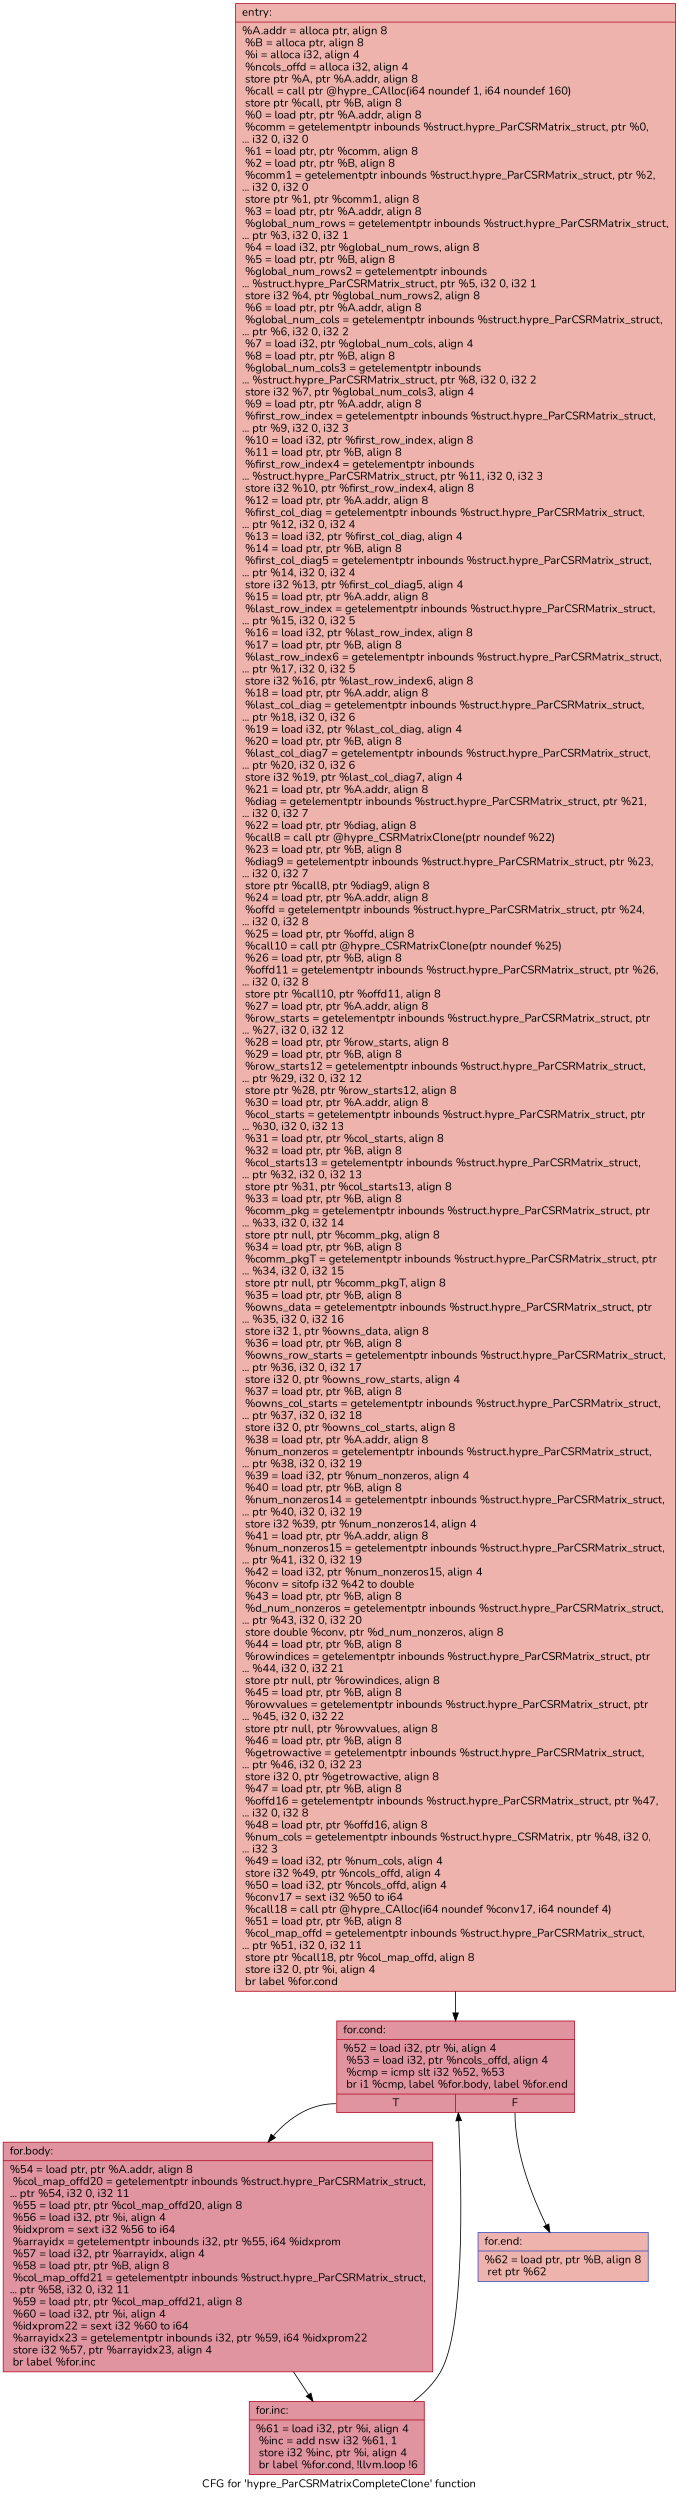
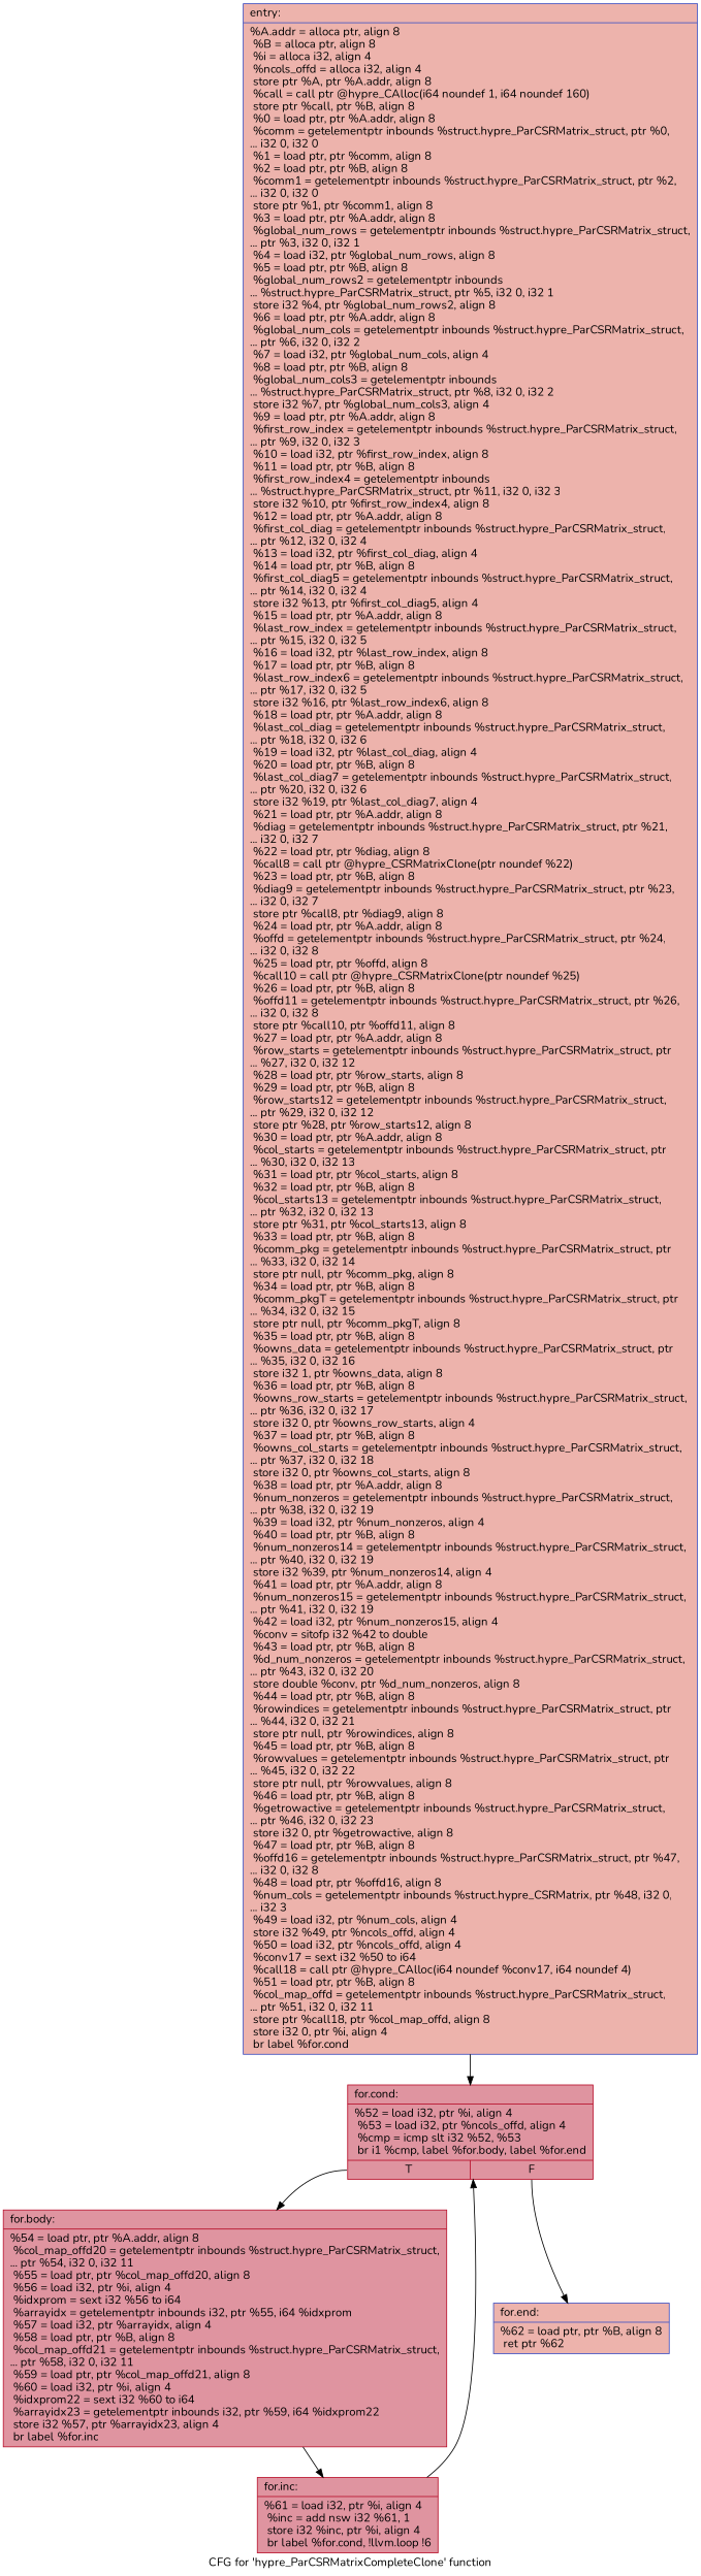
  digraph {
    label="CFG for 'hypre_ParCSRMatrixCompleteClone' function"
    fontname=Nunito
    node [color="#b70d28ff" fillcolor="#b70d2870" fontname=Nunito shape=record style=filled]
    edge [fontname=Nunito]
-   n1 [fillcolor="#d6524470" label="{entry:\l|  %A.addr = alloca ptr, align 8\l  %B = alloca ptr, align 8\l  %i = alloca i32, align 4\l  %ncols_offd = alloca i32, align 4\l  store ptr %A, ptr %A.addr, align 8\l  %call = call ptr @hypre_CAlloc(i64 noundef 1, i64 noundef 160)\l  store ptr %call, ptr %B, align 8\l  %0 = load ptr, ptr %A.addr, align 8\l  %comm = getelementptr inbounds %struct.hypre_ParCSRMatrix_struct, ptr %0,\l... i32 0, i32 0\l  %1 = load ptr, ptr %comm, align 8\l  %2 = load ptr, ptr %B, align 8\l  %comm1 = getelementptr inbounds %struct.hypre_ParCSRMatrix_struct, ptr %2,\l... i32 0, i32 0\l  store ptr %1, ptr %comm1, align 8\l  %3 = load ptr, ptr %A.addr, align 8\l  %global_num_rows = getelementptr inbounds %struct.hypre_ParCSRMatrix_struct,\l... ptr %3, i32 0, i32 1\l  %4 = load i32, ptr %global_num_rows, align 8\l  %5 = load ptr, ptr %B, align 8\l  %global_num_rows2 = getelementptr inbounds\l... %struct.hypre_ParCSRMatrix_struct, ptr %5, i32 0, i32 1\l  store i32 %4, ptr %global_num_rows2, align 8\l  %6 = load ptr, ptr %A.addr, align 8\l  %global_num_cols = getelementptr inbounds %struct.hypre_ParCSRMatrix_struct,\l... ptr %6, i32 0, i32 2\l  %7 = load i32, ptr %global_num_cols, align 4\l  %8 = load ptr, ptr %B, align 8\l  %global_num_cols3 = getelementptr inbounds\l... %struct.hypre_ParCSRMatrix_struct, ptr %8, i32 0, i32 2\l  store i32 %7, ptr %global_num_cols3, align 4\l  %9 = load ptr, ptr %A.addr, align 8\l  %first_row_index = getelementptr inbounds %struct.hypre_ParCSRMatrix_struct,\l... ptr %9, i32 0, i32 3\l  %10 = load i32, ptr %first_row_index, align 8\l  %11 = load ptr, ptr %B, align 8\l  %first_row_index4 = getelementptr inbounds\l... %struct.hypre_ParCSRMatrix_struct, ptr %11, i32 0, i32 3\l  store i32 %10, ptr %first_row_index4, align 8\l  %12 = load ptr, ptr %A.addr, align 8\l  %first_col_diag = getelementptr inbounds %struct.hypre_ParCSRMatrix_struct,\l... ptr %12, i32 0, i32 4\l  %13 = load i32, ptr %first_col_diag, align 4\l  %14 = load ptr, ptr %B, align 8\l  %first_col_diag5 = getelementptr inbounds %struct.hypre_ParCSRMatrix_struct,\l... ptr %14, i32 0, i32 4\l  store i32 %13, ptr %first_col_diag5, align 4\l  %15 = load ptr, ptr %A.addr, align 8\l  %last_row_index = getelementptr inbounds %struct.hypre_ParCSRMatrix_struct,\l... ptr %15, i32 0, i32 5\l  %16 = load i32, ptr %last_row_index, align 8\l  %17 = load ptr, ptr %B, align 8\l  %last_row_index6 = getelementptr inbounds %struct.hypre_ParCSRMatrix_struct,\l... ptr %17, i32 0, i32 5\l  store i32 %16, ptr %last_row_index6, align 8\l  %18 = load ptr, ptr %A.addr, align 8\l  %last_col_diag = getelementptr inbounds %struct.hypre_ParCSRMatrix_struct,\l... ptr %18, i32 0, i32 6\l  %19 = load i32, ptr %last_col_diag, align 4\l  %20 = load ptr, ptr %B, align 8\l  %last_col_diag7 = getelementptr inbounds %struct.hypre_ParCSRMatrix_struct,\l... ptr %20, i32 0, i32 6\l  store i32 %19, ptr %last_col_diag7, align 4\l  %21 = load ptr, ptr %A.addr, align 8\l  %diag = getelementptr inbounds %struct.hypre_ParCSRMatrix_struct, ptr %21,\l... i32 0, i32 7\l  %22 = load ptr, ptr %diag, align 8\l  %call8 = call ptr @hypre_CSRMatrixClone(ptr noundef %22)\l  %23 = load ptr, ptr %B, align 8\l  %diag9 = getelementptr inbounds %struct.hypre_ParCSRMatrix_struct, ptr %23,\l... i32 0, i32 7\l  store ptr %call8, ptr %diag9, align 8\l  %24 = load ptr, ptr %A.addr, align 8\l  %offd = getelementptr inbounds %struct.hypre_ParCSRMatrix_struct, ptr %24,\l... i32 0, i32 8\l  %25 = load ptr, ptr %offd, align 8\l  %call10 = call ptr @hypre_CSRMatrixClone(ptr noundef %25)\l  %26 = load ptr, ptr %B, align 8\l  %offd11 = getelementptr inbounds %struct.hypre_ParCSRMatrix_struct, ptr %26,\l... i32 0, i32 8\l  store ptr %call10, ptr %offd11, align 8\l  %27 = load ptr, ptr %A.addr, align 8\l  %row_starts = getelementptr inbounds %struct.hypre_ParCSRMatrix_struct, ptr\l... %27, i32 0, i32 12\l  %28 = load ptr, ptr %row_starts, align 8\l  %29 = load ptr, ptr %B, align 8\l  %row_starts12 = getelementptr inbounds %struct.hypre_ParCSRMatrix_struct,\l... ptr %29, i32 0, i32 12\l  store ptr %28, ptr %row_starts12, align 8\l  %30 = load ptr, ptr %A.addr, align 8\l  %col_starts = getelementptr inbounds %struct.hypre_ParCSRMatrix_struct, ptr\l... %30, i32 0, i32 13\l  %31 = load ptr, ptr %col_starts, align 8\l  %32 = load ptr, ptr %B, align 8\l  %col_starts13 = getelementptr inbounds %struct.hypre_ParCSRMatrix_struct,\l... ptr %32, i32 0, i32 13\l  store ptr %31, ptr %col_starts13, align 8\l  %33 = load ptr, ptr %B, align 8\l  %comm_pkg = getelementptr inbounds %struct.hypre_ParCSRMatrix_struct, ptr\l... %33, i32 0, i32 14\l  store ptr null, ptr %comm_pkg, align 8\l  %34 = load ptr, ptr %B, align 8\l  %comm_pkgT = getelementptr inbounds %struct.hypre_ParCSRMatrix_struct, ptr\l... %34, i32 0, i32 15\l  store ptr null, ptr %comm_pkgT, align 8\l  %35 = load ptr, ptr %B, align 8\l  %owns_data = getelementptr inbounds %struct.hypre_ParCSRMatrix_struct, ptr\l... %35, i32 0, i32 16\l  store i32 1, ptr %owns_data, align 8\l  %36 = load ptr, ptr %B, align 8\l  %owns_row_starts = getelementptr inbounds %struct.hypre_ParCSRMatrix_struct,\l... ptr %36, i32 0, i32 17\l  store i32 0, ptr %owns_row_starts, align 4\l  %37 = load ptr, ptr %B, align 8\l  %owns_col_starts = getelementptr inbounds %struct.hypre_ParCSRMatrix_struct,\l... ptr %37, i32 0, i32 18\l  store i32 0, ptr %owns_col_starts, align 8\l  %38 = load ptr, ptr %A.addr, align 8\l  %num_nonzeros = getelementptr inbounds %struct.hypre_ParCSRMatrix_struct,\l... ptr %38, i32 0, i32 19\l  %39 = load i32, ptr %num_nonzeros, align 4\l  %40 = load ptr, ptr %B, align 8\l  %num_nonzeros14 = getelementptr inbounds %struct.hypre_ParCSRMatrix_struct,\l... ptr %40, i32 0, i32 19\l  store i32 %39, ptr %num_nonzeros14, align 4\l  %41 = load ptr, ptr %A.addr, align 8\l  %num_nonzeros15 = getelementptr inbounds %struct.hypre_ParCSRMatrix_struct,\l... ptr %41, i32 0, i32 19\l  %42 = load i32, ptr %num_nonzeros15, align 4\l  %conv = sitofp i32 %42 to double\l  %43 = load ptr, ptr %B, align 8\l  %d_num_nonzeros = getelementptr inbounds %struct.hypre_ParCSRMatrix_struct,\l... ptr %43, i32 0, i32 20\l  store double %conv, ptr %d_num_nonzeros, align 8\l  %44 = load ptr, ptr %B, align 8\l  %rowindices = getelementptr inbounds %struct.hypre_ParCSRMatrix_struct, ptr\l... %44, i32 0, i32 21\l  store ptr null, ptr %rowindices, align 8\l  %45 = load ptr, ptr %B, align 8\l  %rowvalues = getelementptr inbounds %struct.hypre_ParCSRMatrix_struct, ptr\l... %45, i32 0, i32 22\l  store ptr null, ptr %rowvalues, align 8\l  %46 = load ptr, ptr %B, align 8\l  %getrowactive = getelementptr inbounds %struct.hypre_ParCSRMatrix_struct,\l... ptr %46, i32 0, i32 23\l  store i32 0, ptr %getrowactive, align 8\l  %47 = load ptr, ptr %B, align 8\l  %offd16 = getelementptr inbounds %struct.hypre_ParCSRMatrix_struct, ptr %47,\l... i32 0, i32 8\l  %48 = load ptr, ptr %offd16, align 8\l  %num_cols = getelementptr inbounds %struct.hypre_CSRMatrix, ptr %48, i32 0,\l... i32 3\l  %49 = load i32, ptr %num_cols, align 4\l  store i32 %49, ptr %ncols_offd, align 4\l  %50 = load i32, ptr %ncols_offd, align 4\l  %conv17 = sext i32 %50 to i64\l  %call18 = call ptr @hypre_CAlloc(i64 noundef %conv17, i64 noundef 4)\l  %51 = load ptr, ptr %B, align 8\l  %col_map_offd = getelementptr inbounds %struct.hypre_ParCSRMatrix_struct,\l... ptr %51, i32 0, i32 11\l  store ptr %call18, ptr %col_map_offd, align 8\l  store i32 0, ptr %i, align 4\l  br label %for.cond\l}"]
+   n1 [color="#3d50c3ff" fillcolor="#d6524470" label="{entry:\l|  %A.addr = alloca ptr, align 8\l  %B = alloca ptr, align 8\l  %i = alloca i32, align 4\l  %ncols_offd = alloca i32, align 4\l  store ptr %A, ptr %A.addr, align 8\l  %call = call ptr @hypre_CAlloc(i64 noundef 1, i64 noundef 160)\l  store ptr %call, ptr %B, align 8\l  %0 = load ptr, ptr %A.addr, align 8\l  %comm = getelementptr inbounds %struct.hypre_ParCSRMatrix_struct, ptr %0,\l... i32 0, i32 0\l  %1 = load ptr, ptr %comm, align 8\l  %2 = load ptr, ptr %B, align 8\l  %comm1 = getelementptr inbounds %struct.hypre_ParCSRMatrix_struct, ptr %2,\l... i32 0, i32 0\l  store ptr %1, ptr %comm1, align 8\l  %3 = load ptr, ptr %A.addr, align 8\l  %global_num_rows = getelementptr inbounds %struct.hypre_ParCSRMatrix_struct,\l... ptr %3, i32 0, i32 1\l  %4 = load i32, ptr %global_num_rows, align 8\l  %5 = load ptr, ptr %B, align 8\l  %global_num_rows2 = getelementptr inbounds\l... %struct.hypre_ParCSRMatrix_struct, ptr %5, i32 0, i32 1\l  store i32 %4, ptr %global_num_rows2, align 8\l  %6 = load ptr, ptr %A.addr, align 8\l  %global_num_cols = getelementptr inbounds %struct.hypre_ParCSRMatrix_struct,\l... ptr %6, i32 0, i32 2\l  %7 = load i32, ptr %global_num_cols, align 4\l  %8 = load ptr, ptr %B, align 8\l  %global_num_cols3 = getelementptr inbounds\l... %struct.hypre_ParCSRMatrix_struct, ptr %8, i32 0, i32 2\l  store i32 %7, ptr %global_num_cols3, align 4\l  %9 = load ptr, ptr %A.addr, align 8\l  %first_row_index = getelementptr inbounds %struct.hypre_ParCSRMatrix_struct,\l... ptr %9, i32 0, i32 3\l  %10 = load i32, ptr %first_row_index, align 8\l  %11 = load ptr, ptr %B, align 8\l  %first_row_index4 = getelementptr inbounds\l... %struct.hypre_ParCSRMatrix_struct, ptr %11, i32 0, i32 3\l  store i32 %10, ptr %first_row_index4, align 8\l  %12 = load ptr, ptr %A.addr, align 8\l  %first_col_diag = getelementptr inbounds %struct.hypre_ParCSRMatrix_struct,\l... ptr %12, i32 0, i32 4\l  %13 = load i32, ptr %first_col_diag, align 4\l  %14 = load ptr, ptr %B, align 8\l  %first_col_diag5 = getelementptr inbounds %struct.hypre_ParCSRMatrix_struct,\l... ptr %14, i32 0, i32 4\l  store i32 %13, ptr %first_col_diag5, align 4\l  %15 = load ptr, ptr %A.addr, align 8\l  %last_row_index = getelementptr inbounds %struct.hypre_ParCSRMatrix_struct,\l... ptr %15, i32 0, i32 5\l  %16 = load i32, ptr %last_row_index, align 8\l  %17 = load ptr, ptr %B, align 8\l  %last_row_index6 = getelementptr inbounds %struct.hypre_ParCSRMatrix_struct,\l... ptr %17, i32 0, i32 5\l  store i32 %16, ptr %last_row_index6, align 8\l  %18 = load ptr, ptr %A.addr, align 8\l  %last_col_diag = getelementptr inbounds %struct.hypre_ParCSRMatrix_struct,\l... ptr %18, i32 0, i32 6\l  %19 = load i32, ptr %last_col_diag, align 4\l  %20 = load ptr, ptr %B, align 8\l  %last_col_diag7 = getelementptr inbounds %struct.hypre_ParCSRMatrix_struct,\l... ptr %20, i32 0, i32 6\l  store i32 %19, ptr %last_col_diag7, align 4\l  %21 = load ptr, ptr %A.addr, align 8\l  %diag = getelementptr inbounds %struct.hypre_ParCSRMatrix_struct, ptr %21,\l... i32 0, i32 7\l  %22 = load ptr, ptr %diag, align 8\l  %call8 = call ptr @hypre_CSRMatrixClone(ptr noundef %22)\l  %23 = load ptr, ptr %B, align 8\l  %diag9 = getelementptr inbounds %struct.hypre_ParCSRMatrix_struct, ptr %23,\l... i32 0, i32 7\l  store ptr %call8, ptr %diag9, align 8\l  %24 = load ptr, ptr %A.addr, align 8\l  %offd = getelementptr inbounds %struct.hypre_ParCSRMatrix_struct, ptr %24,\l... i32 0, i32 8\l  %25 = load ptr, ptr %offd, align 8\l  %call10 = call ptr @hypre_CSRMatrixClone(ptr noundef %25)\l  %26 = load ptr, ptr %B, align 8\l  %offd11 = getelementptr inbounds %struct.hypre_ParCSRMatrix_struct, ptr %26,\l... i32 0, i32 8\l  store ptr %call10, ptr %offd11, align 8\l  %27 = load ptr, ptr %A.addr, align 8\l  %row_starts = getelementptr inbounds %struct.hypre_ParCSRMatrix_struct, ptr\l... %27, i32 0, i32 12\l  %28 = load ptr, ptr %row_starts, align 8\l  %29 = load ptr, ptr %B, align 8\l  %row_starts12 = getelementptr inbounds %struct.hypre_ParCSRMatrix_struct,\l... ptr %29, i32 0, i32 12\l  store ptr %28, ptr %row_starts12, align 8\l  %30 = load ptr, ptr %A.addr, align 8\l  %col_starts = getelementptr inbounds %struct.hypre_ParCSRMatrix_struct, ptr\l... %30, i32 0, i32 13\l  %31 = load ptr, ptr %col_starts, align 8\l  %32 = load ptr, ptr %B, align 8\l  %col_starts13 = getelementptr inbounds %struct.hypre_ParCSRMatrix_struct,\l... ptr %32, i32 0, i32 13\l  store ptr %31, ptr %col_starts13, align 8\l  %33 = load ptr, ptr %B, align 8\l  %comm_pkg = getelementptr inbounds %struct.hypre_ParCSRMatrix_struct, ptr\l... %33, i32 0, i32 14\l  store ptr null, ptr %comm_pkg, align 8\l  %34 = load ptr, ptr %B, align 8\l  %comm_pkgT = getelementptr inbounds %struct.hypre_ParCSRMatrix_struct, ptr\l... %34, i32 0, i32 15\l  store ptr null, ptr %comm_pkgT, align 8\l  %35 = load ptr, ptr %B, align 8\l  %owns_data = getelementptr inbounds %struct.hypre_ParCSRMatrix_struct, ptr\l... %35, i32 0, i32 16\l  store i32 1, ptr %owns_data, align 8\l  %36 = load ptr, ptr %B, align 8\l  %owns_row_starts = getelementptr inbounds %struct.hypre_ParCSRMatrix_struct,\l... ptr %36, i32 0, i32 17\l  store i32 0, ptr %owns_row_starts, align 4\l  %37 = load ptr, ptr %B, align 8\l  %owns_col_starts = getelementptr inbounds %struct.hypre_ParCSRMatrix_struct,\l... ptr %37, i32 0, i32 18\l  store i32 0, ptr %owns_col_starts, align 8\l  %38 = load ptr, ptr %A.addr, align 8\l  %num_nonzeros = getelementptr inbounds %struct.hypre_ParCSRMatrix_struct,\l... ptr %38, i32 0, i32 19\l  %39 = load i32, ptr %num_nonzeros, align 4\l  %40 = load ptr, ptr %B, align 8\l  %num_nonzeros14 = getelementptr inbounds %struct.hypre_ParCSRMatrix_struct,\l... ptr %40, i32 0, i32 19\l  store i32 %39, ptr %num_nonzeros14, align 4\l  %41 = load ptr, ptr %A.addr, align 8\l  %num_nonzeros15 = getelementptr inbounds %struct.hypre_ParCSRMatrix_struct,\l... ptr %41, i32 0, i32 19\l  %42 = load i32, ptr %num_nonzeros15, align 4\l  %conv = sitofp i32 %42 to double\l  %43 = load ptr, ptr %B, align 8\l  %d_num_nonzeros = getelementptr inbounds %struct.hypre_ParCSRMatrix_struct,\l... ptr %43, i32 0, i32 20\l  store double %conv, ptr %d_num_nonzeros, align 8\l  %44 = load ptr, ptr %B, align 8\l  %rowindices = getelementptr inbounds %struct.hypre_ParCSRMatrix_struct, ptr\l... %44, i32 0, i32 21\l  store ptr null, ptr %rowindices, align 8\l  %45 = load ptr, ptr %B, align 8\l  %rowvalues = getelementptr inbounds %struct.hypre_ParCSRMatrix_struct, ptr\l... %45, i32 0, i32 22\l  store ptr null, ptr %rowvalues, align 8\l  %46 = load ptr, ptr %B, align 8\l  %getrowactive = getelementptr inbounds %struct.hypre_ParCSRMatrix_struct,\l... ptr %46, i32 0, i32 23\l  store i32 0, ptr %getrowactive, align 8\l  %47 = load ptr, ptr %B, align 8\l  %offd16 = getelementptr inbounds %struct.hypre_ParCSRMatrix_struct, ptr %47,\l... i32 0, i32 8\l  %48 = load ptr, ptr %offd16, align 8\l  %num_cols = getelementptr inbounds %struct.hypre_CSRMatrix, ptr %48, i32 0,\l... i32 3\l  %49 = load i32, ptr %num_cols, align 4\l  store i32 %49, ptr %ncols_offd, align 4\l  %50 = load i32, ptr %ncols_offd, align 4\l  %conv17 = sext i32 %50 to i64\l  %call18 = call ptr @hypre_CAlloc(i64 noundef %conv17, i64 noundef 4)\l  %51 = load ptr, ptr %B, align 8\l  %col_map_offd = getelementptr inbounds %struct.hypre_ParCSRMatrix_struct,\l... ptr %51, i32 0, i32 11\l  store ptr %call18, ptr %col_map_offd, align 8\l  store i32 0, ptr %i, align 4\l  br label %for.cond\l}"]
    n2 [label="{for.cond:\l|  %52 = load i32, ptr %i, align 4\l  %53 = load i32, ptr %ncols_offd, align 4\l  %cmp = icmp slt i32 %52, %53\l  br i1 %cmp, label %for.body, label %for.end\l|{<s0>T|<s1>F}}"]
    n3 [label="{for.body:\l|  %54 = load ptr, ptr %A.addr, align 8\l  %col_map_offd20 = getelementptr inbounds %struct.hypre_ParCSRMatrix_struct,\l... ptr %54, i32 0, i32 11\l  %55 = load ptr, ptr %col_map_offd20, align 8\l  %56 = load i32, ptr %i, align 4\l  %idxprom = sext i32 %56 to i64\l  %arrayidx = getelementptr inbounds i32, ptr %55, i64 %idxprom\l  %57 = load i32, ptr %arrayidx, align 4\l  %58 = load ptr, ptr %B, align 8\l  %col_map_offd21 = getelementptr inbounds %struct.hypre_ParCSRMatrix_struct,\l... ptr %58, i32 0, i32 11\l  %59 = load ptr, ptr %col_map_offd21, align 8\l  %60 = load i32, ptr %i, align 4\l  %idxprom22 = sext i32 %60 to i64\l  %arrayidx23 = getelementptr inbounds i32, ptr %59, i64 %idxprom22\l  store i32 %57, ptr %arrayidx23, align 4\l  br label %for.inc\l}"]
    n4 [color="#3d50c3ff" fillcolor="#d6524470" label="{for.end:\l|  %62 = load ptr, ptr %B, align 8\l  ret ptr %62\l}"]
    n5 [label="{for.inc:\l|  %61 = load i32, ptr %i, align 4\l  %inc = add nsw i32 %61, 1\l  store i32 %inc, ptr %i, align 4\l  br label %for.cond, !llvm.loop !6\l}"]
    n1 -> n2
    n2 -> n3 [tailport=s0]
    n2 -> n4 [tailport=s1]
    n3 -> n5
    n5 -> n2
  }
